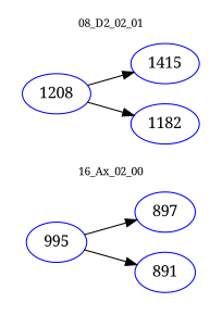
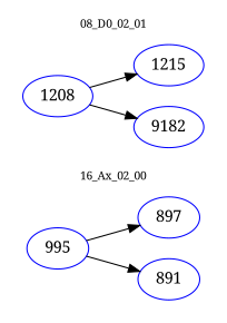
  digraph {
    fontname="Noto Serif"
    rankdir=LR
    node [color=blue fontname="Noto Serif"]
    edge [color=black fontname="Noto Serif"]
    n1 [label=995]
    n2 [label=891]
    n3 [label=897]
    n4 [label=1208]
-   n5 [label=1182]
-   n6 [label=1415]
+   n5 [label=9182]
+   n6 [label=1215]
    subgraph cluster_1 {
      color=white
      fontsize=10
      label="16_Ax_02_00"
      n1
      n2
      n3
    }
    subgraph cluster_2 {
      color=white
      fontsize=10
-     label="08_D2_02_01"
+     label="08_D0_02_01"
      n4
      n5
      n6
    }
    n1 -> n2
    n1 -> n3
    n4 -> n5
    n4 -> n6
  }
